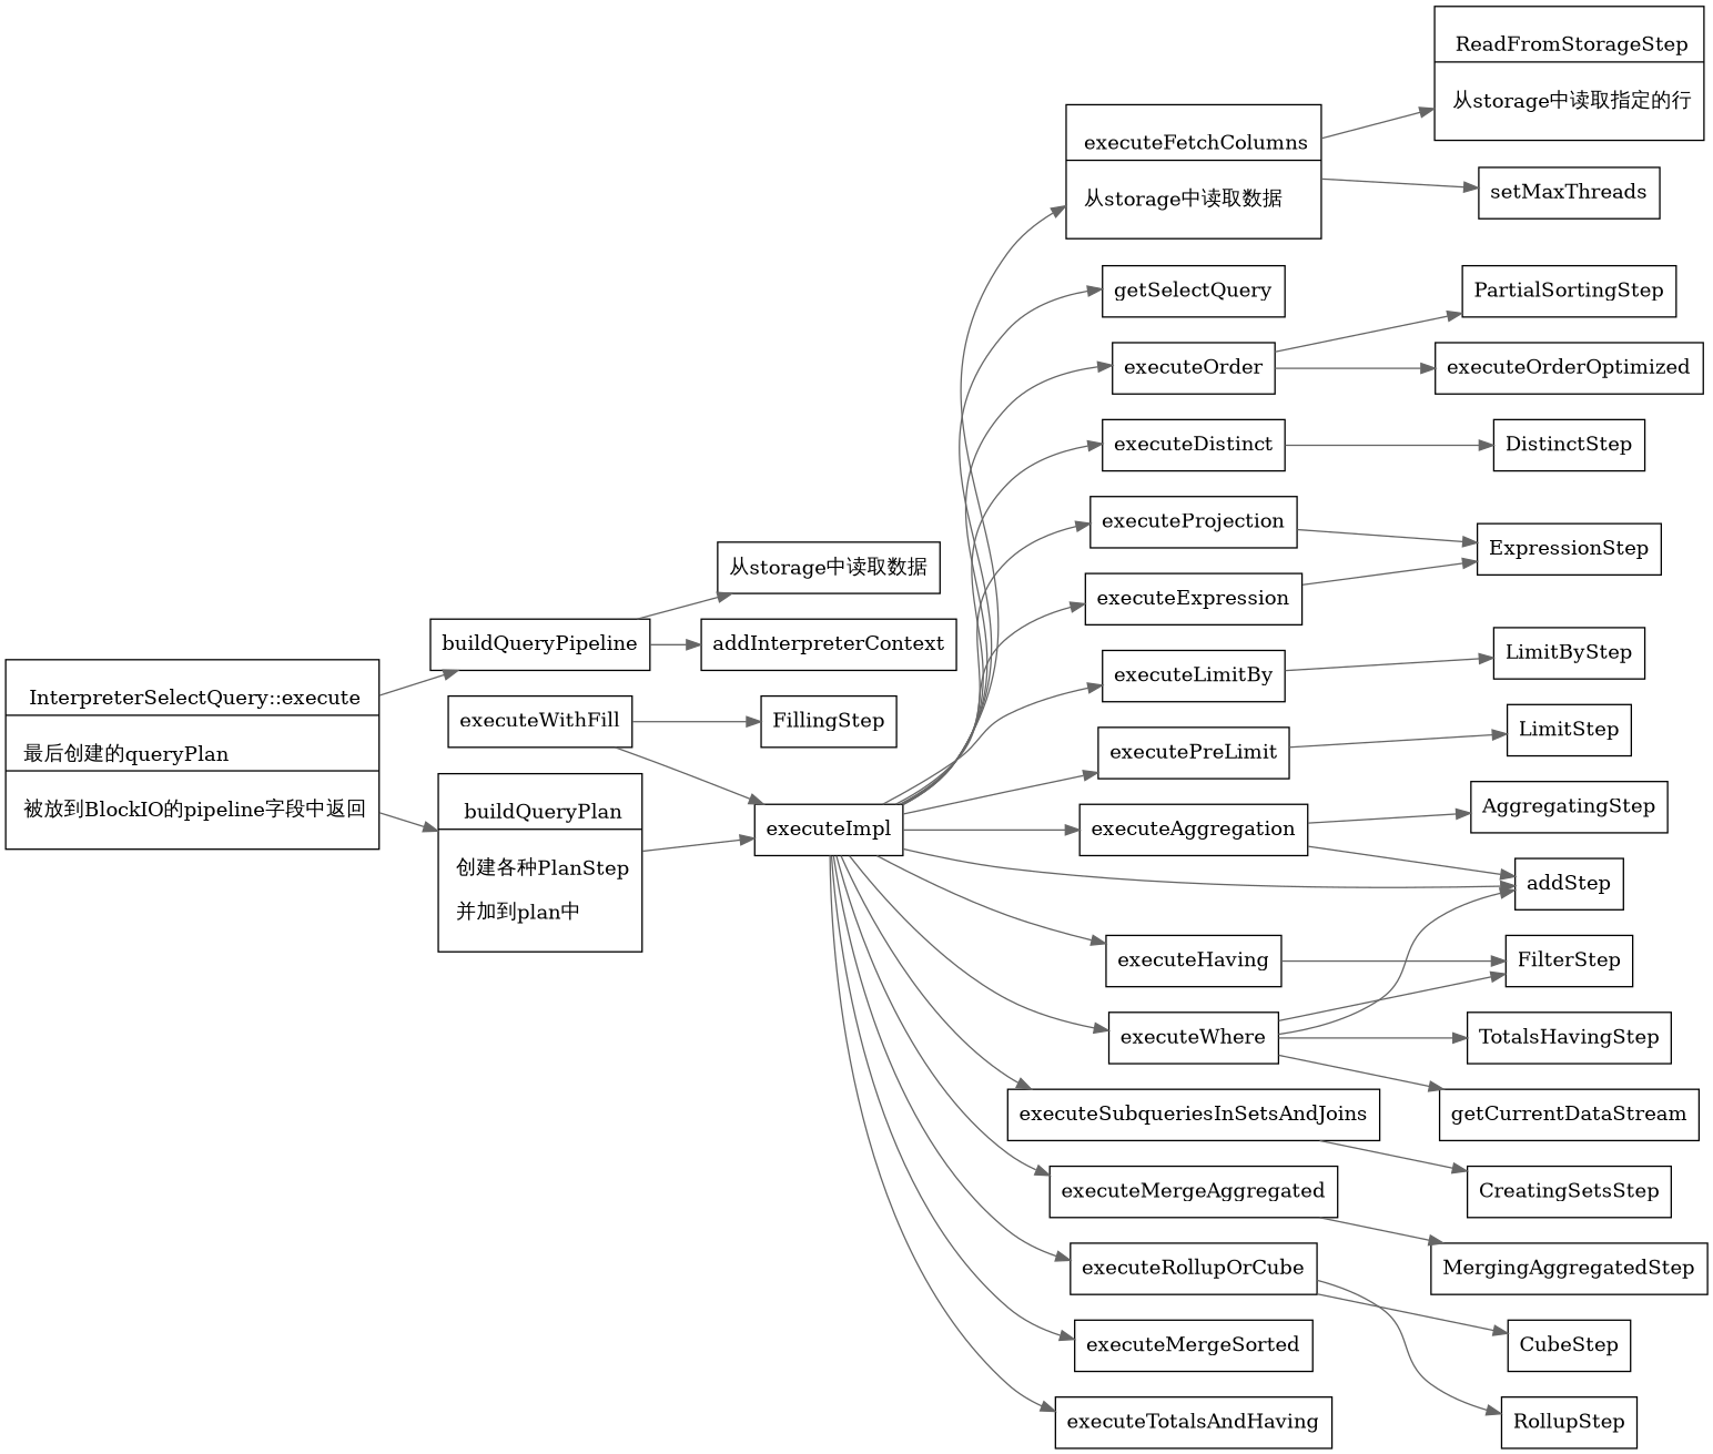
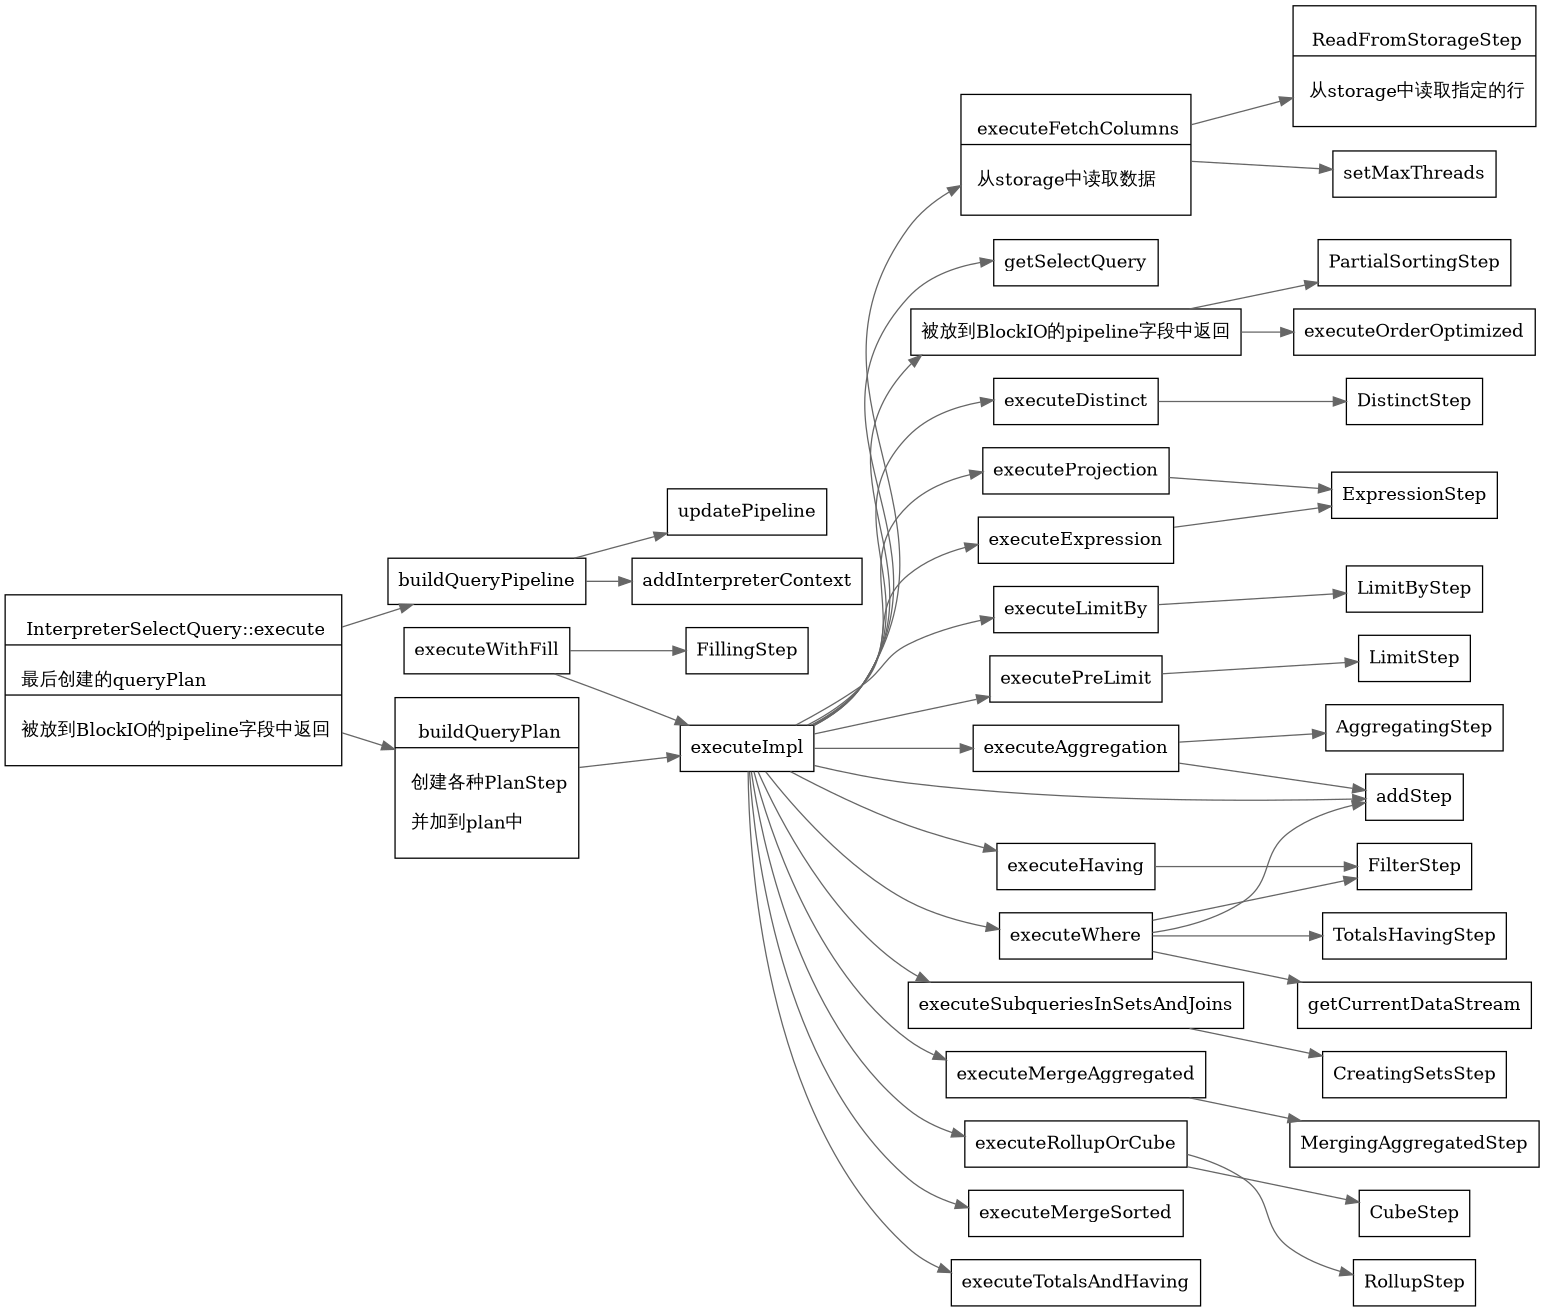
  digraph {
    newrank=true
    rankdir=LR
    node [shape=box]
    edge [color=gray40]
    n1 [label="{{\n      InterpreterSelectQuery::execute|\n      最后创建的queryPlan\l|\n      被放到BlockIO的pipeline字段中返回\l\n    }}" shape=record]
    n2 [label="{{\n      buildQueryPlan|\n      创建各种PlanStep\l\n      并加到plan中\l\n    }}" shape=record]
    buildQueryPipeline
    executeImpl
-   updatePipeline [label="从storage中读取数据"]
+   updatePipeline
    addInterpreterContext
    n7 [label="{{\n      executeFetchColumns|\n      从storage中读取数据\l\n    }}" shape=record]
    getSelectQuery
-   executeOrder
+   executeOrder [label="被放到BlockIO的pipeline字段中返回"]
    executeDistinct
    executeExpression
    executeLimitBy
    executePreLimit
    executeAggregation
    executeSubqueriesInSetsAndJoins
    executeMergeAggregated
    executeRollupOrCube
    executeHaving
    executeMergeSorted
    executeProjection
    executeWhere
    executeTotalsAndHaving
    addStep
    setMaxThreads
    n25 [label="{{\n      ReadFromStorageStep|\n      从storage中读取指定的行\l\n    }}" shape=record]
    executeOrderOptimized
    PartialSortingStep
    DistinctStep
    ExpressionStep
    LimitByStep
    LimitStep
    AggregatingStep
    CreatingSetsStep
    MergingAggregatedStep
    RollupStep
    CubeStep
    FilterStep
    executeWithFill
    FillingStep
    getCurrentDataStream
    TotalsHavingStep
    n1 -> n2
    n1 -> buildQueryPipeline
    n2 -> executeImpl
    buildQueryPipeline -> updatePipeline
    buildQueryPipeline -> addInterpreterContext
    executeImpl -> n7
    executeImpl -> getSelectQuery
    executeImpl -> executeOrder
    executeImpl -> executeDistinct
    executeImpl -> executeExpression
    executeImpl -> executeLimitBy
    executeImpl -> executePreLimit
    executeImpl -> executeAggregation
    executeImpl -> executeSubqueriesInSetsAndJoins
    executeImpl -> executeMergeAggregated
    executeImpl -> executeRollupOrCube
    executeImpl -> executeHaving
    executeImpl -> executeMergeSorted
    executeImpl -> executeProjection
    executeImpl -> executeWhere
    executeImpl -> executeTotalsAndHaving
    executeImpl -> addStep
    n7 -> setMaxThreads
    n7 -> n25
    executeOrder -> executeOrderOptimized
    executeOrder -> PartialSortingStep
    executeDistinct -> DistinctStep
    executeExpression -> ExpressionStep
    executeLimitBy -> LimitByStep
    executePreLimit -> LimitStep
    executeAggregation -> addStep
    executeAggregation -> AggregatingStep
    executeSubqueriesInSetsAndJoins -> CreatingSetsStep
    executeMergeAggregated -> MergingAggregatedStep
    executeRollupOrCube -> RollupStep
    executeRollupOrCube -> CubeStep
    executeHaving -> FilterStep
    executeProjection -> ExpressionStep
    executeWhere -> addStep
    executeWhere -> FilterStep
    executeWhere -> getCurrentDataStream
    executeWhere -> TotalsHavingStep
    executeWithFill -> executeImpl
    executeWithFill -> FillingStep
  }
